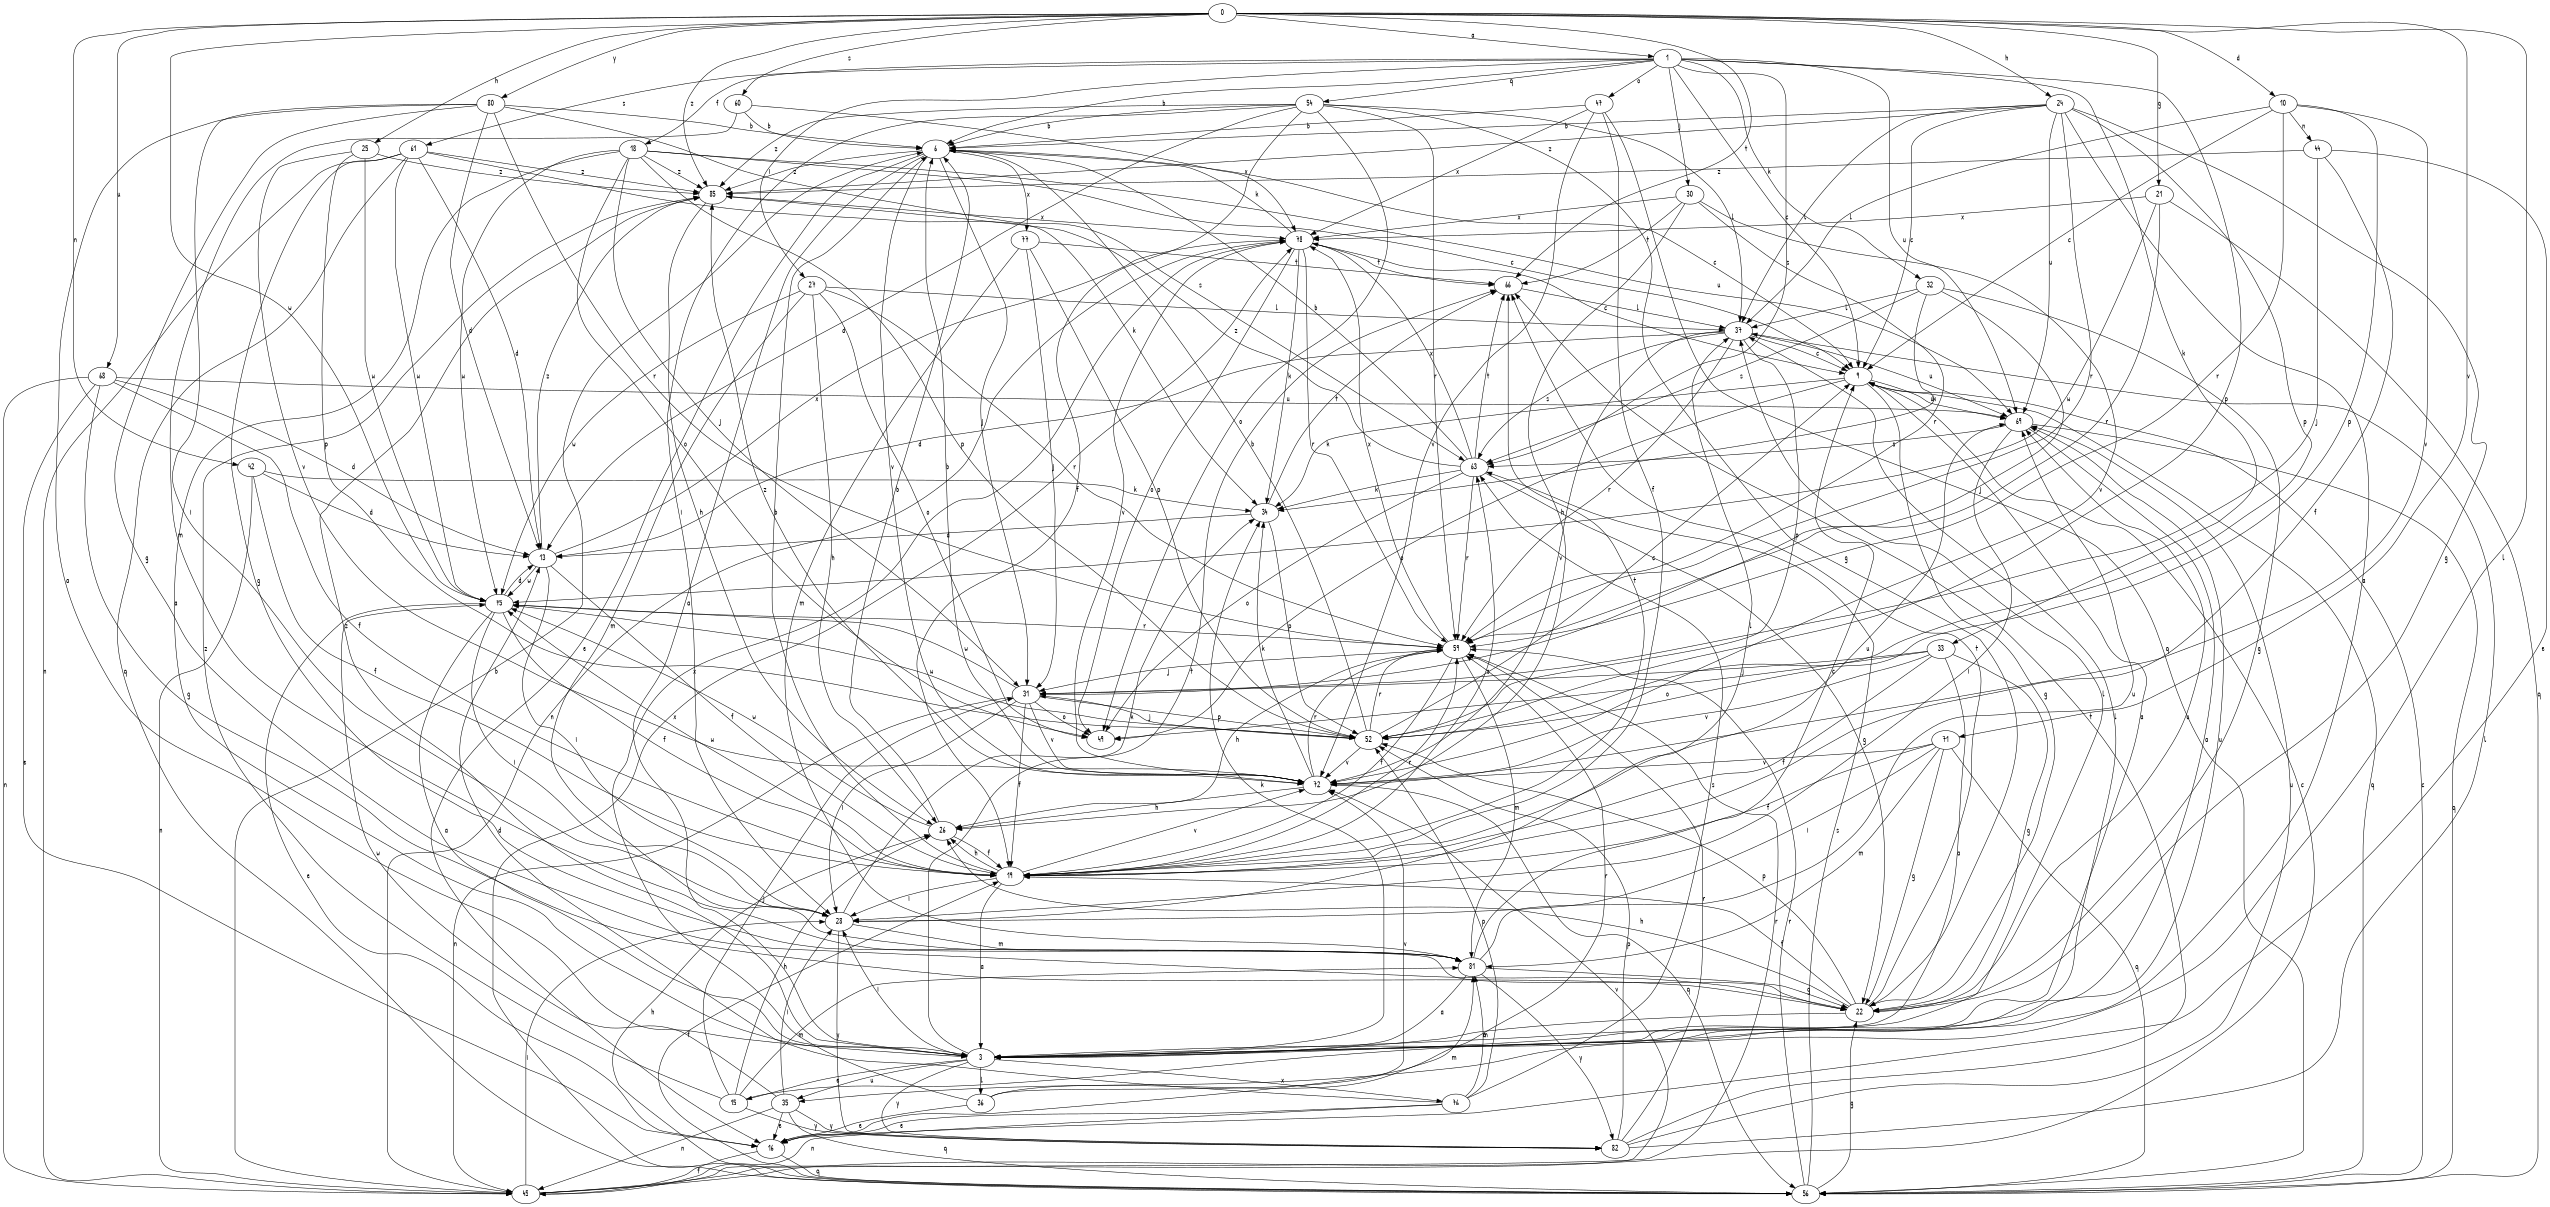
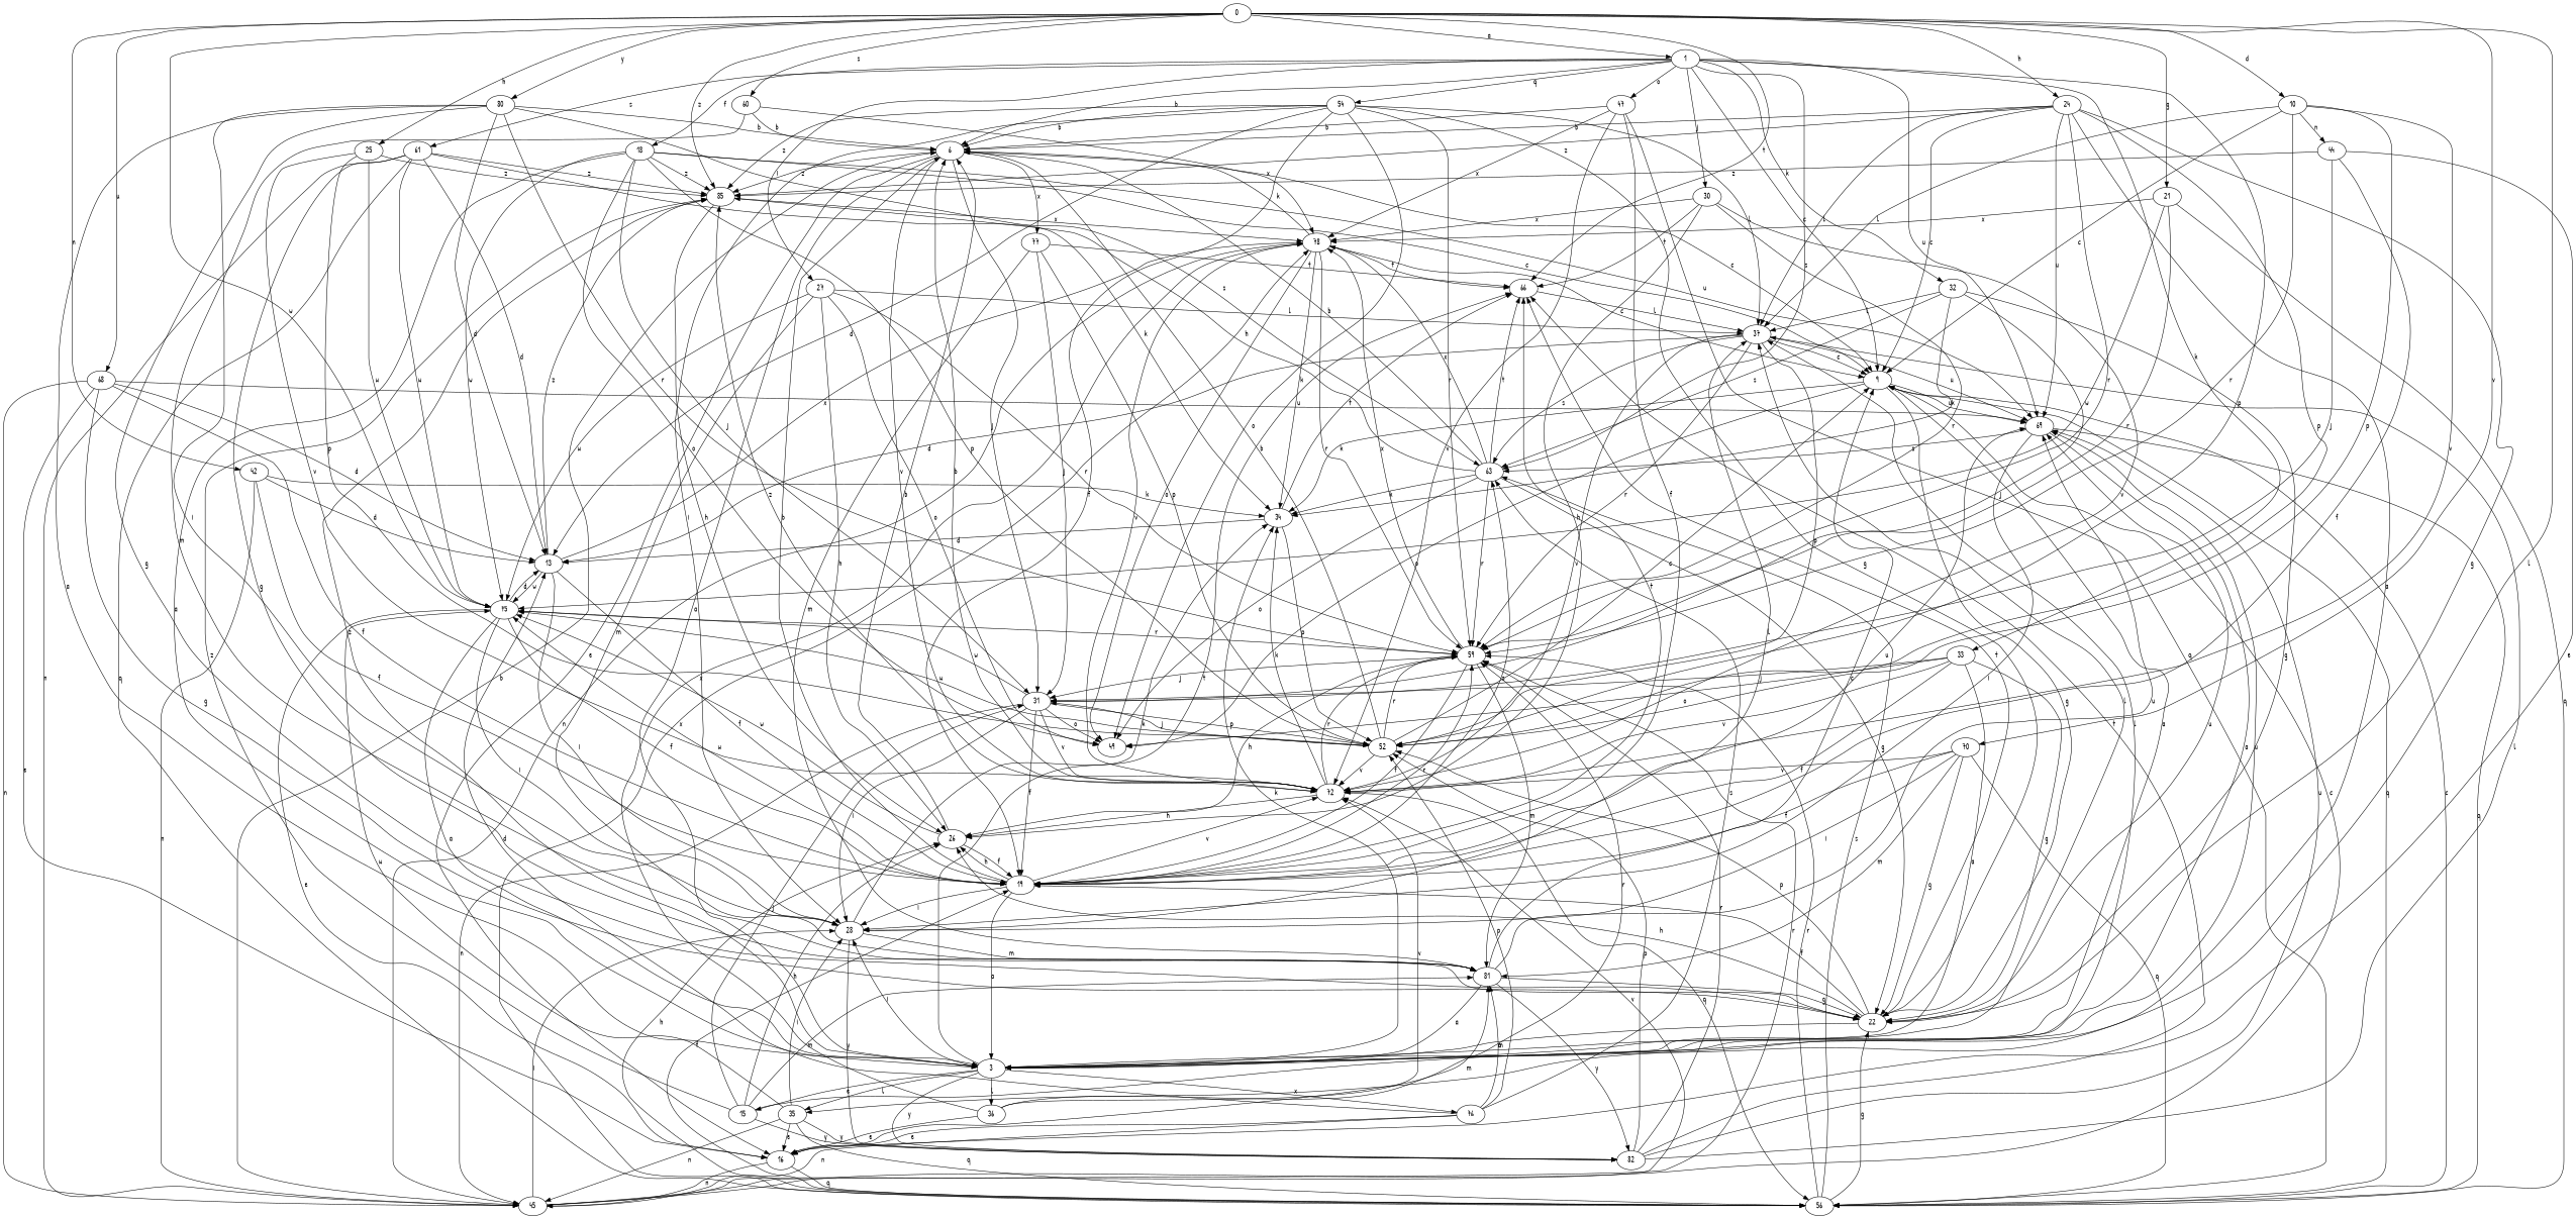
  strict digraph {
    fontname="Patrick Hand"
    node [fontname="Patrick Hand"]
    edge [fontname="Patrick Hand"]
    0
    1
    10
    21
    24
    25
    35
    42
    60
    66
    68
-   70 [label=71]
+   70
    75
    80
    85
    6
    9
    18
    27
    30
    32
    33
    n23 [label=47]
    52
    54
    61
    63
    69
    37
    72
    44
    59
    56
    78
    3
    22
    28
    82
    16
    45
    34
    13
    19
    n44 [label=81]
    26
    31
    77
    49
    15
    36
    76
    0 -> 1 [label=a]
    0 -> 10 [label=d]
    0 -> 21 [label=g]
    0 -> 24 [label=h]
    0 -> 25 [label=h]
    0 -> 35 [label=l]
    0 -> 42 [label=n]
    0 -> 60 [label=s]
    0 -> 66 [label=t]
    0 -> 68 [label=u]
    0 -> 70 [label=v]
    0 -> 75 [label=w]
    0 -> 80 [label=y]
    0 -> 85 [label=z]
    1 -> 6 [label=b]
    1 -> 9 [label=c]
    1 -> 18 [label=f]
    1 -> 27 [label=i]
    1 -> 30 [label=j]
    1 -> 32 [label=k]
    1 -> 33 [label=k]
    1 -> n23 [label=o]
    1 -> 52 [label=p]
    1 -> 54 [label=q]
    1 -> 61 [label=s]
    1 -> 63 [label=s]
    1 -> 69 [label=u]
    10 -> 9 [label=c]
    10 -> 52 [label=p]
    10 -> 37 [label=l]
    10 -> 72 [label=v]
    10 -> 44 [label=n]
    10 -> 59 [label=r]
    21 -> 75 [label=w]
    21 -> 59 [label=r]
    21 -> 56 [label=q]
    21 -> 78 [label=x]
    24 -> 85 [label=z]
    24 -> 6 [label=b]
    24 -> 9 [label=c]
    24 -> 52 [label=p]
    24 -> 69 [label=u]
    24 -> 37 [label=l]
    24 -> 59 [label=r]
    24 -> 3 [label=a]
    24 -> 22 [label=g]
    25 -> 75 [label=w]
    25 -> 85 [label=z]
    25 -> 52 [label=p]
    25 -> 72 [label=v]
    35 -> 75 [label=w]
    35 -> 56 [label=q]
    35 -> 28 [label=i]
    35 -> 82 [label=y]
    35 -> 16 [label=e]
    35 -> 45 [label=n]
    42 -> 45 [label=n]
    42 -> 34 [label=k]
    42 -> 13 [label=d]
    42 -> 19 [label=f]
    60 -> 6 [label=b]
    60 -> 78 [label=x]
    60 -> n44 [label=m]
    66 -> 37 [label=l]
    68 -> 69 [label=u]
    68 -> 22 [label=g]
    68 -> 16 [label=e]
    68 -> 45 [label=n]
    68 -> 13 [label=d]
    68 -> 19 [label=f]
    70 -> 72 [label=v]
    70 -> 56 [label=q]
    70 -> 22 [label=g]
    70 -> 28 [label=i]
    70 -> 19 [label=f]
    70 -> n44 [label=m]
    75 -> 59 [label=r]
    75 -> 3 [label=a]
    75 -> 28 [label=i]
    75 -> 16 [label=e]
    75 -> 13 [label=d]
    75 -> 19 [label=f]
    80 -> 6 [label=b]
    80 -> 63 [label=s]
    80 -> 59 [label=r]
    80 -> 3 [label=a]
    80 -> 22 [label=g]
    80 -> 28 [label=i]
    80 -> 13 [label=d]
    85 -> 78 [label=x]
    85 -> 26 [label=h]
    6 -> 85 [label=z]
    6 -> 9 [label=c]
    6 -> 72 [label=v]
    6 -> 3 [label=a]
    6 -> 16 [label=e]
    6 -> 31 [label=j]
    6 -> 77 [label=x]
    9 -> 69 [label=u]
    9 -> 56 [label=q]
    9 -> 3 [label=a]
    9 -> 22 [label=g]
    9 -> 34 [label=k]
    9 -> 49 [label=o]
    18 -> 75 [label=w]
    18 -> 85 [label=z]
    18 -> 9 [label=c]
    18 -> 52 [label=p]
    18 -> 69 [label=u]
    18 -> 3 [label=a]
    18 -> 31 [label=j]
    18 -> 49 [label=o]
    27 -> 75 [label=w]
    27 -> 37 [label=l]
    27 -> 59 [label=r]
    27 -> n44 [label=m]
    27 -> 26 [label=h]
    27 -> 49 [label=o]
    30 -> 66 [label=t]
    30 -> 72 [label=v]
    30 -> 59 [label=r]
    30 -> 78 [label=x]
    30 -> 26 [label=h]
    32 -> 63 [label=s]
    32 -> 37 [label=l]
    32 -> 22 [label=g]
    32 -> 34 [label=k]
    32 -> 31 [label=j]
    33 -> 72 [label=v]
    33 -> 3 [label=a]
    33 -> 22 [label=g]
    33 -> 19 [label=f]
    33 -> 31 [label=j]
    33 -> 49 [label=o]
    n23 -> 6 [label=b]
    n23 -> 72 [label=v]
    n23 -> 56 [label=q]
    n23 -> 78 [label=x]
    n23 -> 19 [label=f]
    52 -> 75 [label=w]
    52 -> 6 [label=b]
    52 -> 9 [label=c]
    52 -> 72 [label=v]
    52 -> 59 [label=r]
    52 -> 31 [label=j]
    54 -> 85 [label=z]
    54 -> 6 [label=b]
    54 -> 37 [label=l]
    54 -> 59 [label=r]
    54 -> 22 [label=g]
    54 -> 28 [label=i]
    54 -> 13 [label=d]
    54 -> 19 [label=f]
    54 -> 49 [label=o]
    61 -> 75 [label=w]
    61 -> 85 [label=z]
    61 -> 56 [label=q]
    61 -> 22 [label=g]
    61 -> 45 [label=n]
    61 -> 34 [label=k]
    61 -> 13 [label=d]
    63 -> 66 [label=t]
-   63 -> 85 [label=z]
+   63 -> 85 [label=h]
    63 -> 6 [label=b]
    63 -> 59 [label=r]
    63 -> 78 [label=x]
    63 -> 22 [label=g]
    63 -> 34 [label=k]
    63 -> 49 [label=o]
    69 -> 63 [label=s]
    69 -> 56 [label=q]
    69 -> 3 [label=a]
    69 -> 28 [label=i]
    37 -> 9 [label=c]
    37 -> 52 [label=p]
    37 -> 63 [label=s]
    37 -> 69 [label=u]
    37 -> 72 [label=v]
    37 -> 59 [label=r]
    37 -> 13 [label=d]
    72 -> 85 [label=z]
    72 -> 6 [label=b]
    72 -> 59 [label=r]
    72 -> 56 [label=q]
    72 -> 34 [label=k]
    72 -> 26 [label=h]
    44 -> 85 [label=z]
    44 -> 16 [label=e]
    44 -> 19 [label=f]
    44 -> 31 [label=j]
    59 -> 78 [label=x]
    59 -> 19 [label=f]
    59 -> n44 [label=m]
    59 -> 26 [label=h]
    59 -> 31 [label=j]
    56 -> 9 [label=c]
    56 -> 63 [label=s]
    56 -> 59 [label=r]
    56 -> 78 [label=x]
    56 -> 22 [label=g]
    56 -> 19 [label=f]
    56 -> 26 [label=h]
    78 -> 66 [label=t]
    78 -> 6 [label=k]
    78 -> 9 [label=c]
    78 -> 72 [label=v]
    78 -> 59 [label=r]
    78 -> 45 [label=n]
    78 -> 34 [label=k]
    78 -> 49 [label=o]
-   3 -> 35 [label=u]
+   3 -> 35 [label=l]
    3 -> 66 [label=t]
    3 -> 85 [label=z]
    3 -> 69 [label=u]
    3 -> 37 [label=l]
    3 -> 28 [label=i]
    3 -> 82 [label=y]
    3 -> 34 [label=k]
    3 -> 15 [label=e]
    3 -> 36 [label=l]
    3 -> 76 [label=x]
    22 -> 66 [label=t]
    22 -> 52 [label=p]
    22 -> 69 [label=u]
    22 -> 3 [label=a]
    22 -> 19 [label=f]
    22 -> 26 [label=h]
    28 -> 37 [label=l]
    28 -> 82 [label=y]
    28 -> 34 [label=k]
    28 -> n44 [label=m]
    82 -> 66 [label=t]
    82 -> 52 [label=p]
    82 -> 69 [label=u]
    82 -> 37 [label=l]
    82 -> 59 [label=r]
    16 -> 56 [label=q]
-   16 -> 45 [label=f]
+   16 -> 45 [label=n]
    16 -> n44 [label=m]
    45 -> 6 [label=b]
    45 -> 9 [label=c]
    45 -> 72 [label=v]
    45 -> 59 [label=r]
    45 -> 28 [label=i]
    34 -> 66 [label=t]
    34 -> 52 [label=p]
    34 -> 13 [label=d]
    13 -> 75 [label=w]
    13 -> 85 [label=z]
    13 -> 78 [label=x]
    13 -> 28 [label=i]
    13 -> 19 [label=f]
    19 -> 66 [label=t]
    19 -> 75 [label=w]
    19 -> 6 [label=b]
    19 -> 63 [label=s]
    19 -> 69 [label=u]
    19 -> 72 [label=v]
    19 -> 59 [label=r]
    19 -> 3 [label=a]
    19 -> 28 [label=i]
    19 -> 26 [label=h]
    n44 -> 9 [label=c]
    n44 -> 69 [label=u]
    n44 -> 3 [label=a]
    n44 -> 22 [label=g]
    n44 -> 82 [label=y]
    26 -> 75 [label=w]
    26 -> 6 [label=b]
    26 -> 19 [label=f]
    31 -> 75 [label=w]
    31 -> 52 [label=p]
    31 -> 72 [label=v]
    31 -> 28 [label=i]
    31 -> 45 [label=n]
    31 -> 19 [label=f]
    31 -> 49 [label=o]
    77 -> 66 [label=t]
    77 -> 52 [label=p]
    77 -> n44 [label=m]
    77 -> 31 [label=j]
    15 -> 85 [label=z]
    15 -> 37 [label=l]
    15 -> 82 [label=y]
    15 -> n44 [label=m]
    15 -> 26 [label=h]
    15 -> 31 [label=j]
    36 -> 72 [label=v]
    36 -> 59 [label=r]
    36 -> 78 [label=x]
    36 -> 16 [label=e]
    76 -> 52 [label=p]
    76 -> 63 [label=s]
    76 -> 16 [label=e]
    76 -> 45 [label=n]
    76 -> 13 [label=d]
    76 -> n44 [label=m]
  }
